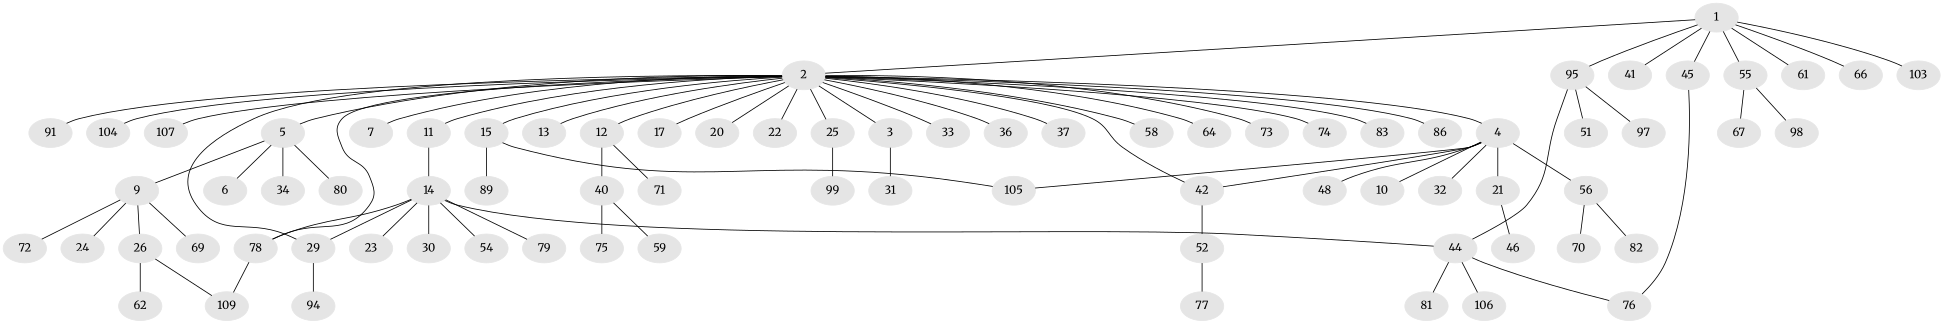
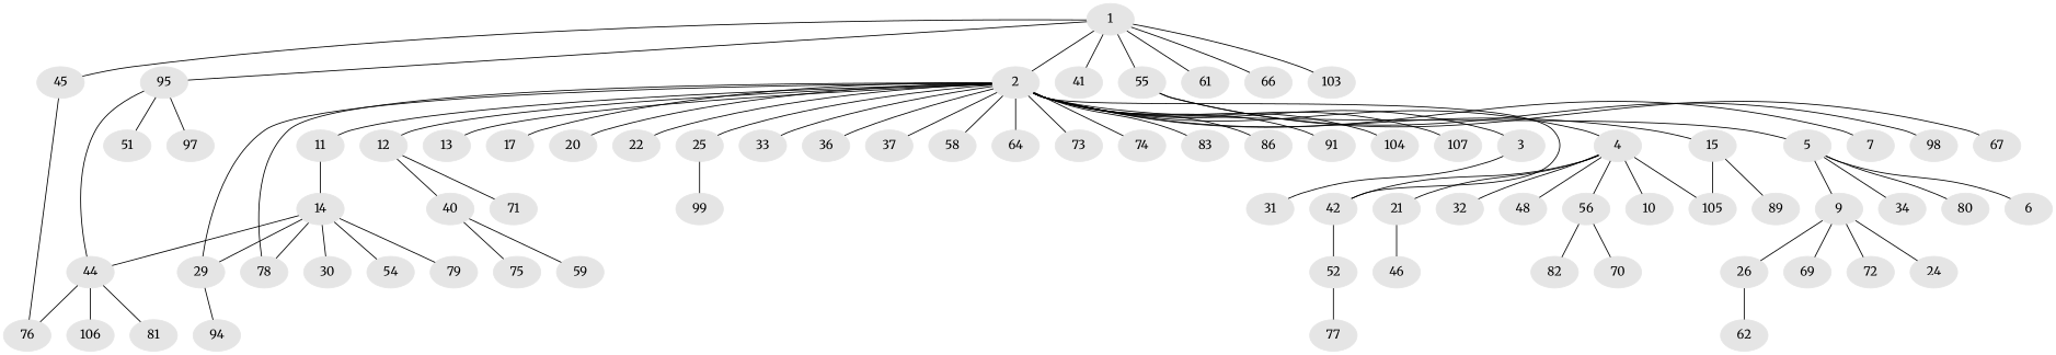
  graph {
    fontname=Merriweather
    node [color=gray90 fontname=Merriweather style=filled]
    edge [fontname=Merriweather]
    1 [super="+16"]
    2 [super="+65"]
    n3 [label=95 super="+49"]
    41
    45
    55 [super="+87"]
    61
    66
    103
    3
    4 [super="+92"]
    5 [super="+8"]
    7
    11 [super="+43"]
    12 [super="+18"]
    13
    15 [super="+88"]
    17
    20
    22
    25 [super="+27"]
    29 [super="+60"]
    33
    36 [super="+53"]
    37
    42 [super="+57"]
    58
    64
    73
    74
    78 [super="+110"]
    83 [super="+101"]
    86
    91
    104
    107
    44 [super="+68"]
    51 [super="+63"]
    97
    76
    67
    98
    31 [super="+108"]
    10 [super="+93"]
    21 [super="+100"]
    32
    48
    56
    105
    6 [super="+38"]
    9 [super="+19"]
    34
    80
    14 [super="+39"]
    40 [super="+84"]
    71 [super="+96"]
    89 [super="+90"]
    99
    94
    52
-   109
    46
    70 [super="+85"]
    82
    24
    26 [super="+28"]
    69 [super="+95"]
    72
    62
-   23
    30 [super="+50"]
    54
    79
    59
    75
    81
    106
    77 [super="+102"]
    1 -- 2
    1 -- n3
    1 -- 41
    1 -- 45
    1 -- 55
    1 -- 61
    1 -- 66
    1 -- 103
    2 -- 3
    2 -- 4
    2 -- 5
    2 -- 7
    2 -- 11
    2 -- 12
    2 -- 13
    2 -- 15
    2 -- 17
    2 -- 20
    2 -- 22
    2 -- 25
    2 -- 29
    2 -- 33
    2 -- 36
    2 -- 37
    2 -- 42
    2 -- 58
    2 -- 64
    2 -- 73
    2 -- 74
    2 -- 78
    2 -- 83
    2 -- 86
    2 -- 91
    2 -- 104
    2 -- 107
    n3 -- 44
    n3 -- 51
    n3 -- 97
    45 -- 76
    55 -- 67
    55 -- 98
    3 -- 31
    4 -- 42
    4 -- 10
    4 -- 21
    4 -- 32
    4 -- 48
    4 -- 56
    4 -- 105
    5 -- 6
    5 -- 9
    5 -- 34
    5 -- 80
    11 -- 14
    12 -- 40
    12 -- 71
    15 -- 105
    15 -- 89
    25 -- 99
    29 -- 94
    42 -- 52
-   78 -- 109
    44 -- 76
    44 -- 81
    44 -- 106
    21 -- 46
    56 -- 70
    56 -- 82
    9 -- 24
    9 -- 26
    9 -- 69
    9 -- 72
    14 -- 29
    14 -- 78
    14 -- 44
-   14 -- 23
    14 -- 30
    14 -- 54
    14 -- 79
    40 -- 59
    40 -- 75
    52 -- 77
-   26 -- 109
    26 -- 62
  }
